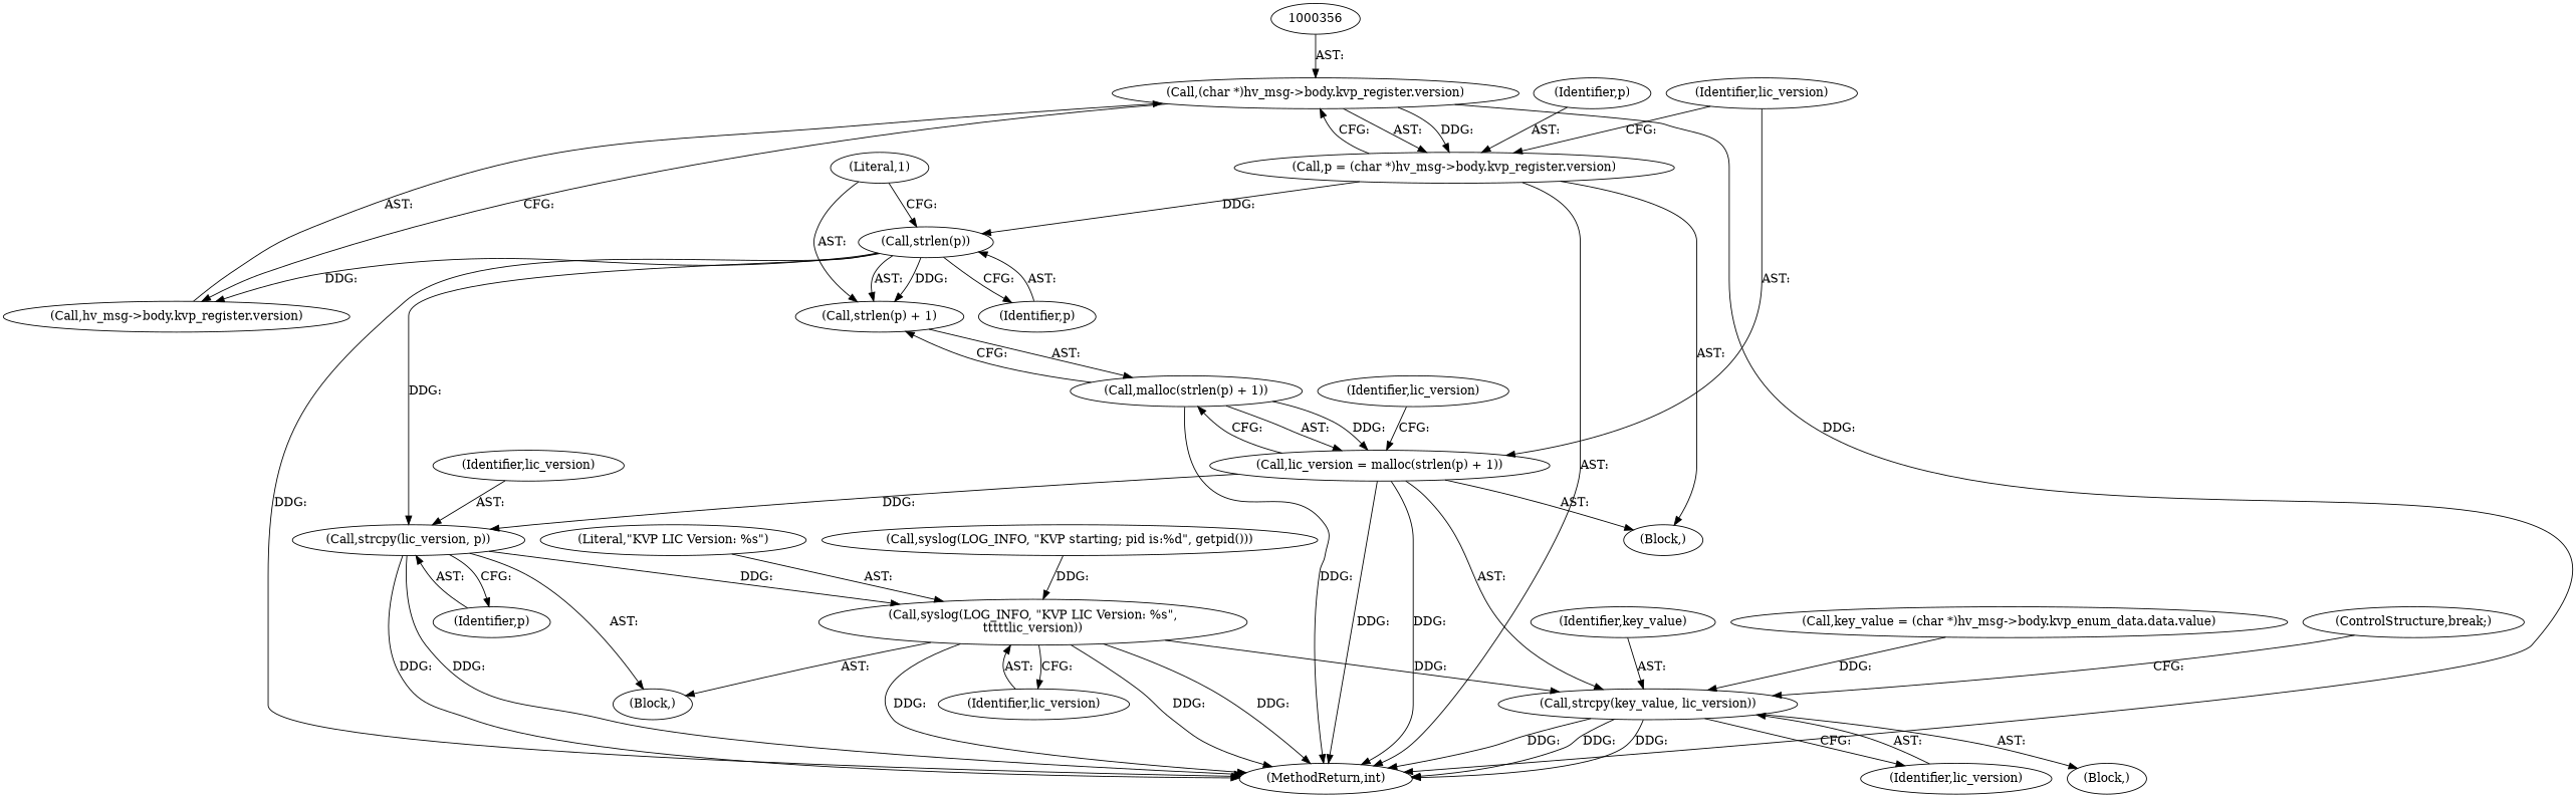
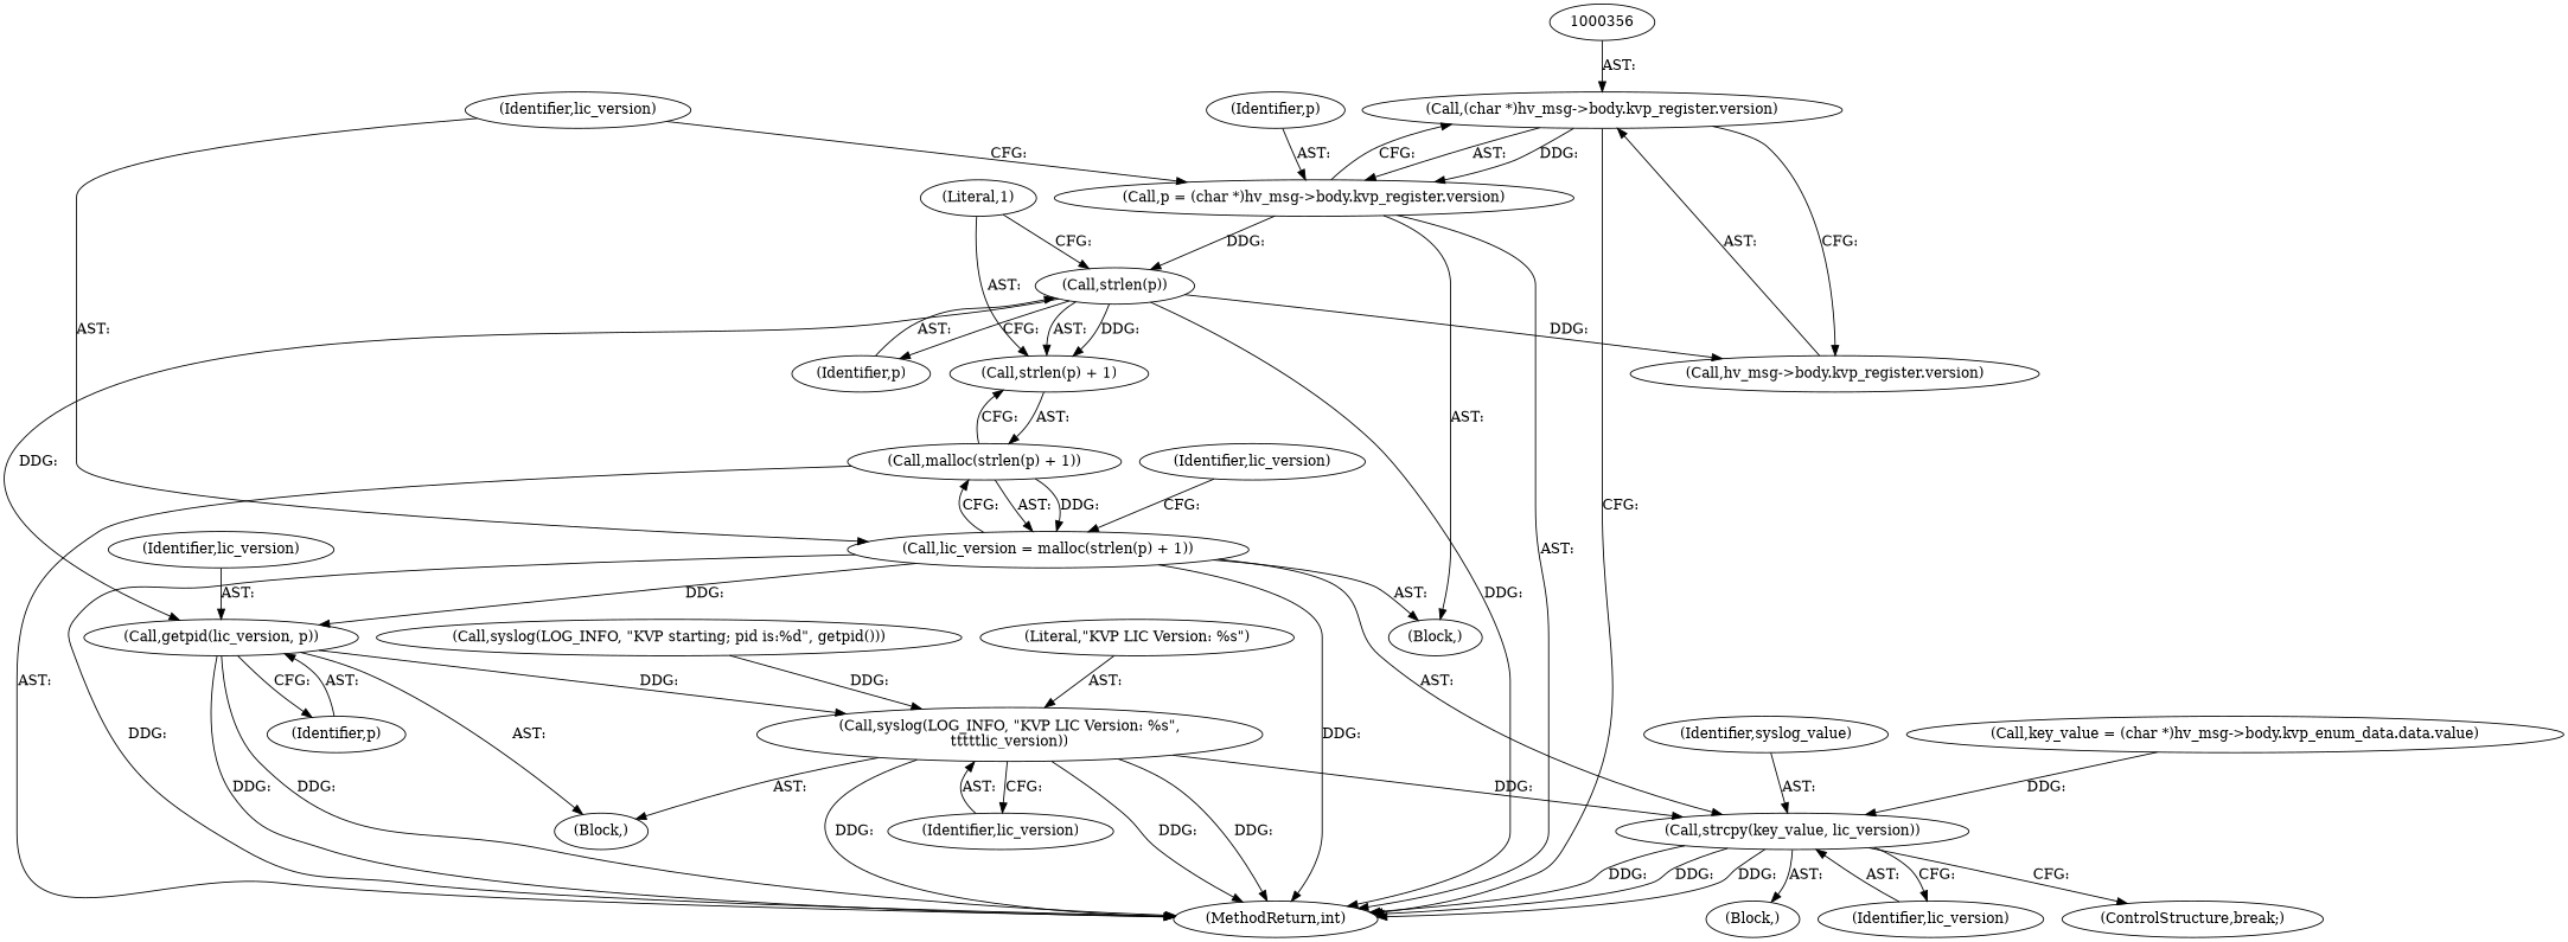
  digraph {
    n1 [label="(Call,(char *)hv_msg->body.kvp_register.version)"]
    n2 [label="(Call,p = (char *)hv_msg->body.kvp_register.version)"]
    n3 [label="(MethodReturn,int)"]
    n4 [label="(Call,hv_msg->body.kvp_register.version)"]
    n5 [label="(Call,strlen(p))"]
    n6 [label="(Block,)"]
-   n7 [label="(Call,strcpy(lic_version, p))"]
+   n7 [label="(Call,getpid(lic_version, p))"]
    n8 [label="(Call,strlen(p) + 1)"]
    n9 [label="(Identifier,p)"]
    n10 [label="(Call,malloc(strlen(p) + 1))"]
    n11 [label="(Call,lic_version = malloc(strlen(p) + 1))"]
    n12 [label="(Call,syslog(LOG_INFO, \"KVP LIC Version: %s\",\n\t\t\t\t\tlic_version))"]
    n13 [label="(Identifier,p)"]
    n14 [label="(Block,)"]
    n15 [label="(Call,strcpy(key_value, lic_version))"]
    n16 [label="(Block,)"]
    n17 [label="(Identifier,lic_version)"]
    n18 [label="(Identifier,lic_version)"]
    n19 [label="(Literal,1)"]
    n20 [label="(Call,key_value = (char *)hv_msg->body.kvp_enum_data.data.value)"]
    n21 [label="(Identifier,lic_version)"]
    n22 [label="(ControlStructure,break;)"]
    n23 [label="(Identifier,p)"]
-   n24 [label="(Identifier,key_value)"]
+   n24 [label="(Identifier,syslog_value)"]
    n25 [label="(Call,syslog(LOG_INFO, \"KVP starting; pid is:%d\", getpid()))"]
    n26 [label="(Identifier,lic_version)"]
    n27 [label="(Identifier,lic_version)"]
    n28 [label="(Literal,\"KVP LIC Version: %s\")"]
    1000356
    n1 -> n2 [label="AST: "]
    n1 -> n2 [label="DDG: "]
-   n1 -> n3 [label="DDG: "]
+   n1 -> n3 [label="CFG: "]
    n1 -> n4 [label="CFG: "]
    n2 -> n1 [label="CFG: "]
    n2 -> n3 [label="AST: "]
    n2 -> n5 [label="DDG: "]
    n2 -> n6 [label="AST: "]
    n4 -> n1 [label="AST: "]
    n5 -> n3 [label="DDG: "]
    n5 -> n4 [label="DDG: "]
    n5 -> n7 [label="DDG: "]
    n5 -> n8 [label="AST: "]
    n5 -> n8 [label="DDG: "]
    n5 -> n9 [label="CFG: "]
    n7 -> n3 [label="DDG: "]
    n7 -> n3 [label="DDG: "]
    n7 -> n12 [label="DDG: "]
    n7 -> n13 [label="CFG: "]
    n7 -> n14 [label="AST: "]
    n8 -> n10 [label="AST: "]
    n9 -> n5 [label="AST: "]
-   n10 -> n3 [label="DDG: "]
+   n10 -> n3 [label="AST: "]
    n10 -> n8 [label="CFG: "]
    n10 -> n11 [label="AST: "]
    n10 -> n11 [label="DDG: "]
    n11 -> n3 [label="DDG: "]
    n11 -> n3 [label="DDG: "]
    n11 -> n6 [label="AST: "]
    n11 -> n7 [label="DDG: "]
    n11 -> n10 [label="CFG: "]
    n11 -> n15 [label="AST: "]
    n12 -> n3 [label="DDG: "]
    n12 -> n3 [label="DDG: "]
    n12 -> n3 [label="DDG: "]
    n12 -> n14 [label="AST: "]
    n12 -> n15 [label="DDG: "]
    n12 -> n18 [label="CFG: "]
    n13 -> n7 [label="AST: "]
    n15 -> n3 [label="DDG: "]
    n15 -> n3 [label="DDG: "]
    n15 -> n3 [label="DDG: "]
    n15 -> n16 [label="AST: "]
    n15 -> n17 [label="CFG: "]
    n17 -> n15 [label="AST: "]
    n18 -> n12 [label="AST: "]
    n19 -> n5 [label="CFG: "]
    n19 -> n8 [label="AST: "]
    n20 -> n15 [label="DDG: "]
    n21 -> n11 [label="CFG: "]
-   n22 -> n15 [label="CFG: "]
+   n15 -> n22 [label="CFG: "]
    n23 -> n2 [label="AST: "]
    n24 -> n15 [label="AST: "]
    n25 -> n12 [label="DDG: "]
    n26 -> n7 [label="AST: "]
    n27 -> n2 [label="CFG: "]
    n27 -> n11 [label="AST: "]
    n28 -> n12 [label="AST: "]
    1000356 -> n1 [label="AST: "]
  }
